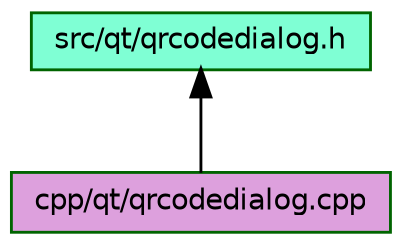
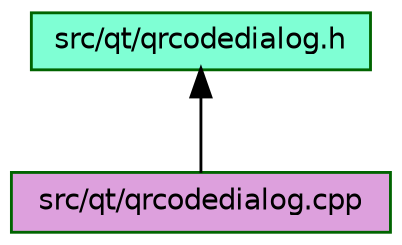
  digraph {
    node [color=darkgreen fontname=Helvetica fontsize=10 shape=record style=filled]
    n1 [fillcolor=aquamarine fontcolor=black height=0.2 label="src/qt/qrcodedialog.h" width=0.4]
-   n2 [fillcolor=plum height=0.2 label="cpp/qt/qrcodedialog.cpp" width=0.4]
+   n2 [fillcolor=plum height=0.2 label="src/qt/qrcodedialog.cpp" width=0.4]
    n1 -> n2 [color=black dir=back fontname=Helvetica fontsize=10 labelfontname=Helvetica labelfontsize=10 style=solid]
  }
